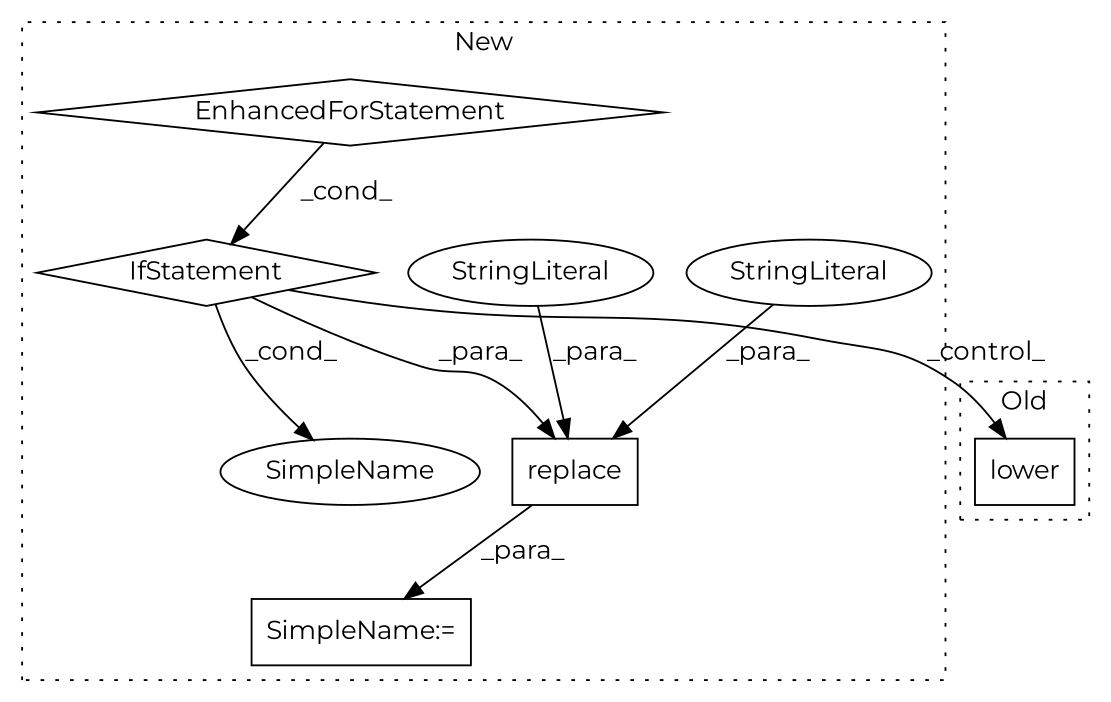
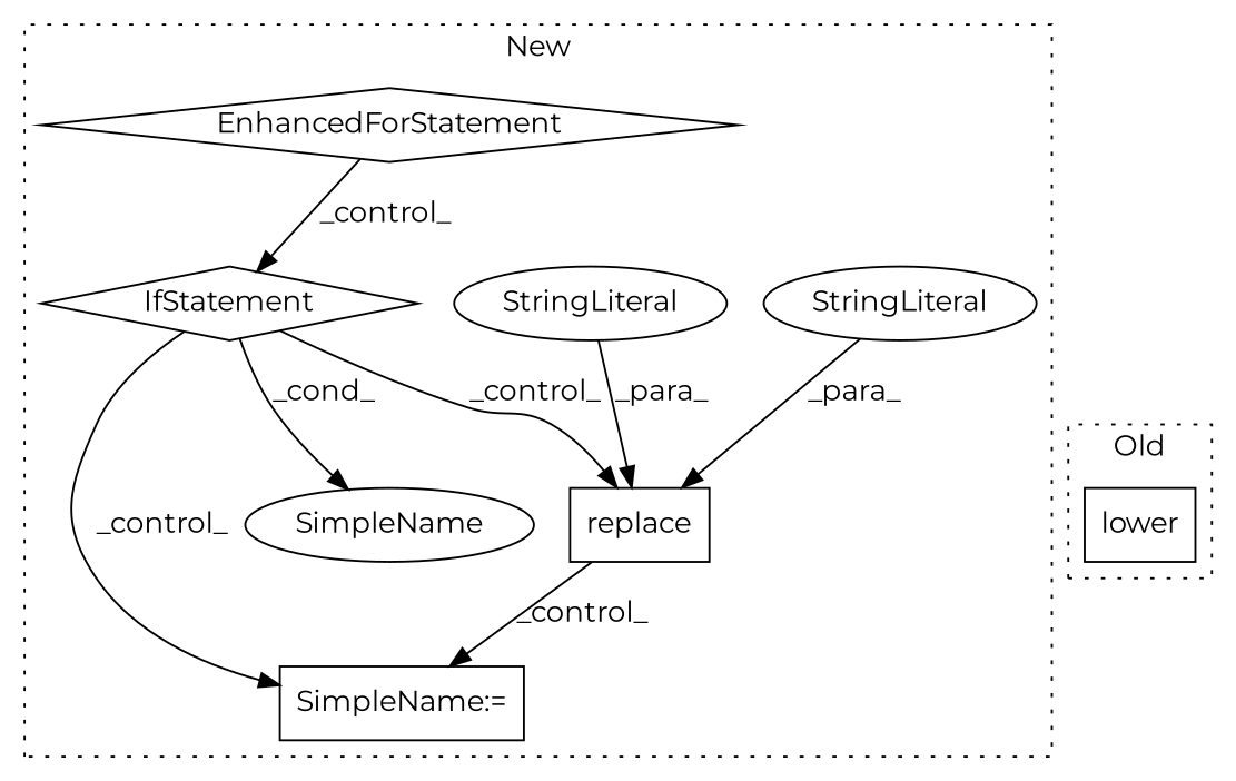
  digraph {
    fontname=Montserrat
    node [a=32 fontname=Montserrat shape=box]
    edge [fontname=Montserrat]
    n1 [l="8,1" label=replace s="2976,2990"]
    n2 [a=45 l=3 label=StringLiteral s=2984 shape=ellipse]
    n3 [a=45 l=2 label=StringLiteral s=2988 shape=ellipse]
    n4 [a=25 l="4,2" label=IfStatement s="2935,2952" shape=diamond]
    n5 [a=42 label=SimpleName shape=ellipse]
    n6 [a=70 l="65,2" label=EnhancedForStatement s="2822,2925" shape=diamond]
    n7 [a=7 l=1 label="SimpleName:=" s=2971]
    n8 [l=7 label=lower s=734]
    subgraph cluster_1 {
      label=New
      style=dotted
      n1
      n2
      n3
      n4
      n5
      n6
      n7
    }
    subgraph cluster_2 {
      label=Old
      style=dotted
      n8
    }
-   n1 -> n7 [label=_para_]
+   n1 -> n7 [label=_control_]
    n2 -> n1 [label=_para_]
    n3 -> n1 [label=_para_]
-   n4 -> n1 [label=_para_]
+   n4 -> n1 [label=_control_]
    n4 -> n5 [label=_cond_]
-   n4 -> n8 [label=_control_]
-   n6 -> n4 [label=_cond_]
+   n4 -> n7 [label=_control_]
+   n6 -> n4 [label=_control_]
  }
